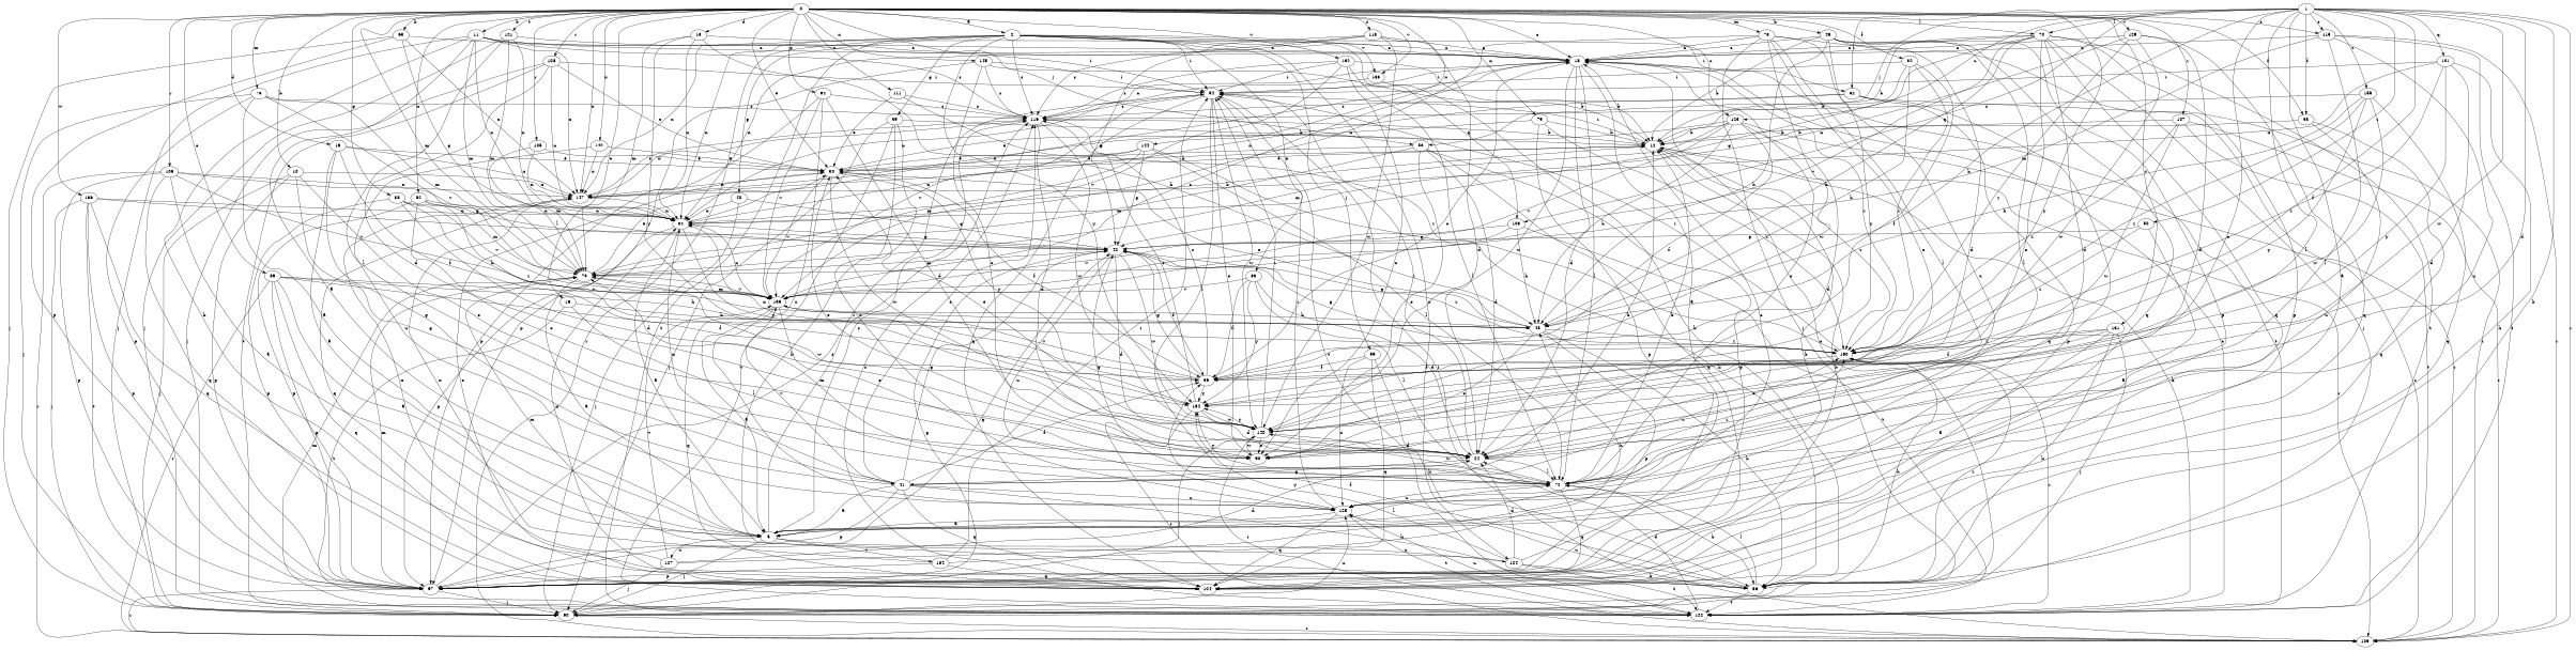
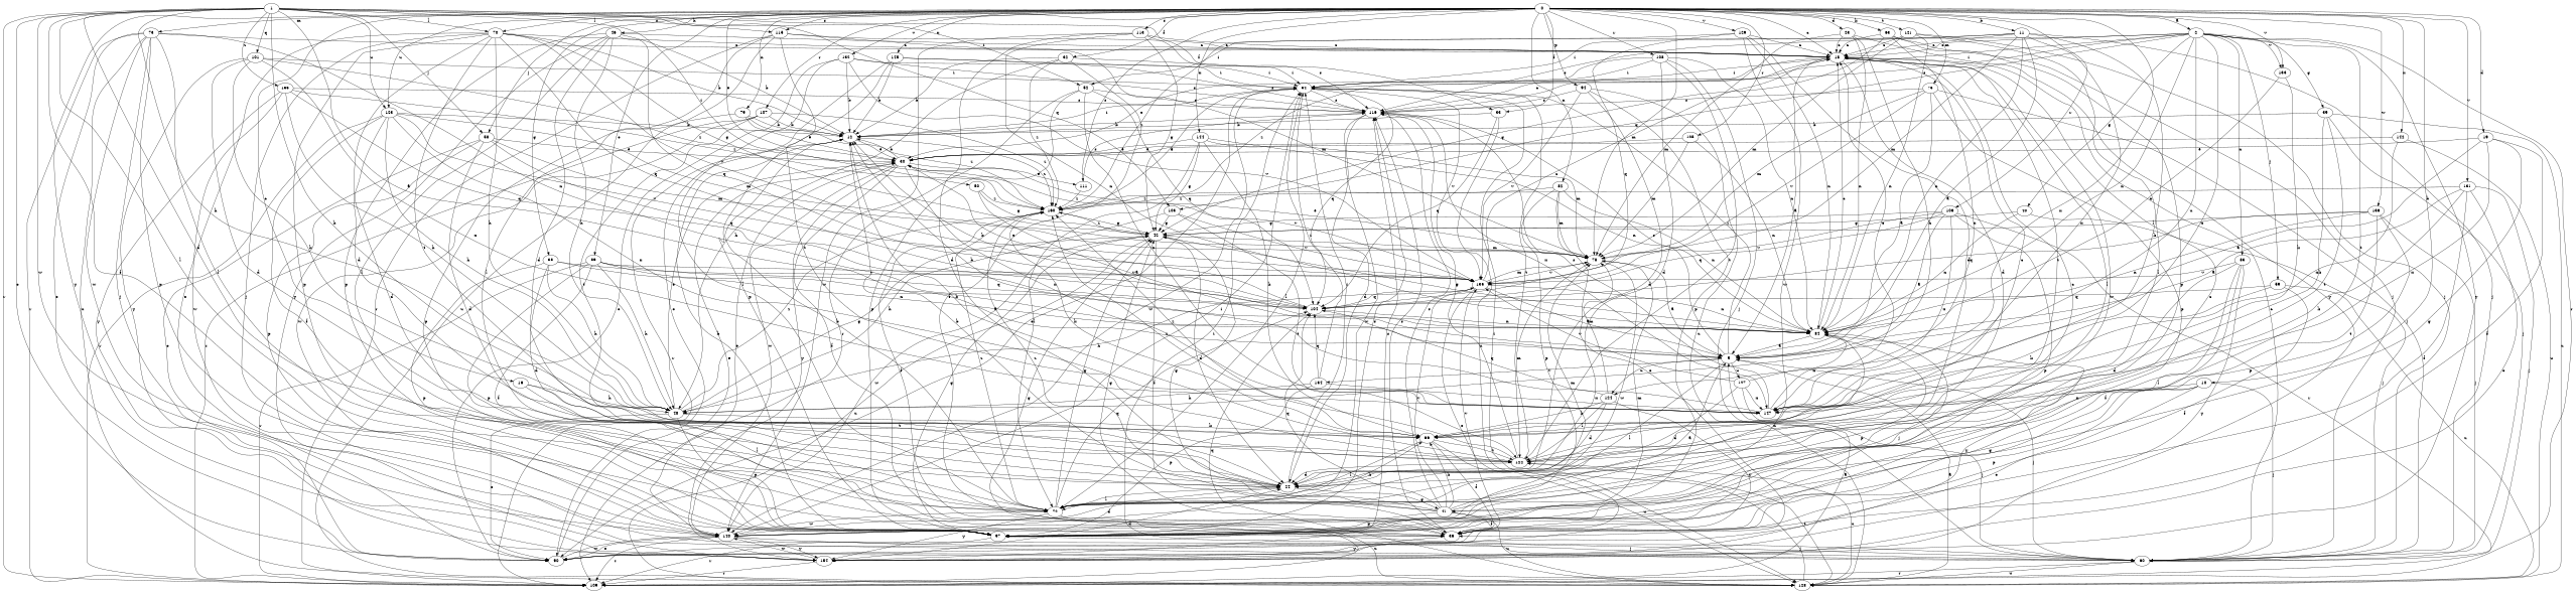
  strict digraph {
    0
    2
    10
    11
    16
    18
    19
-   23 [label=13]
+   23
    30
    32
    33
    38
    46
    58
    63
    70
    73
    75
    78
    79
    82
    89
    94
    105
    106
    107
    108
    111
    113
    115
    121
    123
    129
    131
    132
    133
    136
    142
    144
    145
    147
    154
    52
    103
    109
    39
    40
    54
    59
    83
    84
    116
    122
    124
    90
    60
    41
    97
    5
    66
    48
    72
    24
    140
    160
    36
    12
    135
    104
    128
    42
    1
    50
    101
    155
    127
    134
    0 -> 2 [label=a]
    0 -> 10 [label=b]
    0 -> 11 [label=b]
    0 -> 16 [label=c]
    0 -> 18 [label=c]
    0 -> 19 [label=d]
    0 -> 23 [label=d]
    0 -> 30 [label=e]
    0 -> 32 [label=f]
    0 -> 33 [label=f]
    0 -> 38 [label=g]
    0 -> 46 [label=h]
    0 -> 58 [label=j]
    0 -> 63 [label=k]
    0 -> 70 [label=l]
    0 -> 73 [label=m]
    0 -> 75 [label=m]
    0 -> 78 [label=m]
    0 -> 79 [label=n]
    0 -> 82 [label=n]
    0 -> 89 [label=o]
    0 -> 94 [label=p]
    0 -> 105 [label=r]
    0 -> 106 [label=r]
    0 -> 107 [label=r]
    0 -> 108 [label=r]
    0 -> 111 [label=s]
    0 -> 113 [label=s]
    0 -> 115 [label=s]
    0 -> 121 [label=t]
    0 -> 123 [label=u]
    0 -> 129 [label=v]
    0 -> 131 [label=v]
    0 -> 132 [label=v]
    0 -> 133 [label=v]
    0 -> 136 [label=w]
    0 -> 142 [label=x]
    0 -> 144 [label=x]
    0 -> 145 [label=x]
    0 -> 147 [label=x]
    0 -> 154 [label=y]
    2 -> 18 [label=c]
    2 -> 133 [label=v]
    2 -> 147 [label=x]
    2 -> 154 [label=y]
    2 -> 52 [label=i]
    2 -> 103 [label=q]
    2 -> 109 [label=r]
    2 -> 39 [label=g]
    2 -> 40 [label=g]
    2 -> 54 [label=i]
    2 -> 59 [label=j]
    2 -> 83 [label=n]
    2 -> 84 [label=n]
    2 -> 116 [label=s]
    2 -> 122 [label=t]
    2 -> 124 [label=u]
    10 -> 147 [label=x]
    10 -> 90 [label=o]
    10 -> 60 [label=j]
    10 -> 41 [label=g]
    10 -> 97 [label=p]
    11 -> 18 [label=c]
    11 -> 78 [label=m]
    11 -> 147 [label=x]
    11 -> 54 [label=i]
    11 -> 84 [label=n]
    11 -> 116 [label=s]
    11 -> 60 [label=j]
    11 -> 5 [label=a]
    11 -> 66 [label=k]
    16 -> 122 [label=t]
    16 -> 48 [label=h]
    16 -> 72 [label=l]
    18 -> 54 [label=i]
    18 -> 122 [label=t]
    18 -> 5 [label=a]
    18 -> 72 [label=l]
    18 -> 24 [label=d]
    18 -> 140 [label=w]
    18 -> 160 [label=z]
    19 -> 30 [label=e]
    19 -> 147 [label=x]
    19 -> 41 [label=g]
    19 -> 5 [label=a]
    19 -> 36 [label=f]
    23 -> 18 [label=c]
    23 -> 78 [label=m]
    23 -> 154 [label=y]
    23 -> 84 [label=n]
    23 -> 48 [label=h]
    30 -> 147 [label=x]
    30 -> 154 [label=y]
    30 -> 140 [label=w]
    30 -> 36 [label=f]
    30 -> 12 [label=b]
    30 -> 135 [label=v]
    32 -> 54 [label=i]
    32 -> 48 [label=h]
    32 -> 160 [label=z]
    32 -> 36 [label=f]
    32 -> 12 [label=b]
    33 -> 12 [label=b]
    33 -> 104 [label=q]
    33 -> 128 [label=u]
    38 -> 84 [label=n]
    38 -> 97 [label=p]
    38 -> 48 [label=h]
    38 -> 24 [label=d]
    38 -> 135 [label=v]
    46 -> 18 [label=c]
    46 -> 154 [label=y]
    46 -> 97 [label=p]
    46 -> 48 [label=h]
    46 -> 72 [label=l]
    46 -> 24 [label=d]
    46 -> 12 [label=b]
    46 -> 104 [label=q]
    58 -> 30 [label=e]
    58 -> 78 [label=m]
    58 -> 90 [label=o]
    58 -> 97 [label=p]
    58 -> 24 [label=d]
    58 -> 104 [label=q]
    63 -> 18 [label=c]
    63 -> 147 [label=x]
    63 -> 60 [label=j]
    63 -> 97 [label=p]
    63 -> 42 [label=g]
    70 -> 18 [label=c]
    70 -> 122 [label=t]
    70 -> 90 [label=o]
    70 -> 60 [label=j]
    70 -> 97 [label=p]
    70 -> 48 [label=h]
    70 -> 24 [label=d]
    70 -> 12 [label=b]
    70 -> 135 [label=v]
    70 -> 104 [label=q]
    70 -> 42 [label=g]
    73 -> 18 [label=c]
    73 -> 109 [label=r]
    73 -> 84 [label=n]
    73 -> 90 [label=o]
    73 -> 60 [label=j]
+   73 -> 97 [label=p]
    73 -> 72 [label=l]
    73 -> 140 [label=w]
    73 -> 128 [label=u]
    75 -> 78 [label=m]
    75 -> 116 [label=s]
    75 -> 60 [label=j]
    75 -> 97 [label=p]
    75 -> 5 [label=a]
    75 -> 135 [label=v]
    78 -> 30 [label=e]
    78 -> 5 [label=a]
    78 -> 140 [label=w]
    78 -> 135 [label=v]
    79 -> 30 [label=e]
    79 -> 97 [label=p]
    79 -> 160 [label=z]
    79 -> 12 [label=b]
    82 -> 78 [label=m]
    82 -> 84 [label=n]
    82 -> 90 [label=o]
    82 -> 97 [label=p]
    82 -> 160 [label=z]
    89 -> 109 [label=r]
    89 -> 97 [label=p]
    89 -> 5 [label=a]
    89 -> 48 [label=h]
    89 -> 36 [label=f]
    89 -> 135 [label=v]
    89 -> 104 [label=q]
    94 -> 116 [label=s]
    94 -> 97 [label=p]
    94 -> 24 [label=d]
    94 -> 135 [label=v]
    94 -> 128 [label=u]
    105 -> 30 [label=e]
    105 -> 78 [label=m]
    105 -> 84 [label=n]
    106 -> 147 [label=x]
    106 -> 109 [label=r]
    106 -> 97 [label=p]
    106 -> 5 [label=a]
    106 -> 135 [label=v]
    106 -> 104 [label=q]
    106 -> 42 [label=g]
    107 -> 109 [label=r]
    107 -> 122 [label=t]
    107 -> 140 [label=w]
    107 -> 160 [label=z]
    107 -> 12 [label=b]
    108 -> 30 [label=e]
    108 -> 54 [label=i]
    108 -> 84 [label=n]
    108 -> 122 [label=t]
    108 -> 60 [label=j]
    108 -> 24 [label=d]
-   111 -> 30 [label=e]
+   30 -> 111 [label=e]
    111 -> 116 [label=s]
    111 -> 160 [label=z]
    113 -> 18 [label=c]
    113 -> 84 [label=n]
    113 -> 116 [label=s]
    113 -> 24 [label=d]
    113 -> 140 [label=w]
    113 -> 42 [label=g]
    115 -> 18 [label=c]
    115 -> 78 [label=m]
    115 -> 109 [label=r]
    115 -> 122 [label=t]
    115 -> 72 [label=l]
    115 -> 128 [label=u]
    121 -> 18 [label=c]
    121 -> 78 [label=m]
    121 -> 84 [label=n]
    121 -> 60 [label=j]
    121 -> 72 [label=l]
    123 -> 78 [label=m]
    123 -> 147 [label=x]
    123 -> 109 [label=r]
    123 -> 48 [label=h]
    123 -> 24 [label=d]
    123 -> 36 [label=f]
    123 -> 12 [label=b]
    123 -> 135 [label=v]
    129 -> 18 [label=c]
    129 -> 84 [label=n]
    129 -> 24 [label=d]
    129 -> 140 [label=w]
    129 -> 160 [label=z]
    129 -> 104 [label=q]
    131 -> 90 [label=o]
    131 -> 60 [label=j]
    131 -> 5 [label=a]
    131 -> 66 [label=k]
    131 -> 160 [label=z]
    131 -> 36 [label=f]
    132 -> 54 [label=i]
    132 -> 116 [label=s]
    132 -> 90 [label=o]
    132 -> 72 [label=l]
    132 -> 12 [label=b]
    132 -> 135 [label=v]
    133 -> 84 [label=n]
    133 -> 66 [label=k]
    136 -> 84 [label=n]
    136 -> 122 [label=t]
    136 -> 60 [label=j]
    136 -> 97 [label=p]
    136 -> 104 [label=q]
    136 -> 42 [label=l]
    142 -> 30 [label=e]
    142 -> 147 [label=x]
    142 -> 128 [label=u]
    144 -> 30 [label=e]
    144 -> 78 [label=m]
    144 -> 84 [label=n]
    144 -> 66 [label=k]
    144 -> 72 [label=l]
    144 -> 42 [label=g]
    145 -> 54 [label=i]
    145 -> 116 [label=s]
    145 -> 90 [label=o]
    145 -> 97 [label=p]
    145 -> 12 [label=b]
    147 -> 84 [label=n]
    147 -> 116 [label=s]
    147 -> 104 [label=q]
    154 -> 109 [label=r]
    154 -> 116 [label=s]
    154 -> 24 [label=d]
    154 -> 140 [label=w]
    52 -> 147 [label=x]
    52 -> 109 [label=r]
    52 -> 116 [label=s]
    52 -> 97 [label=p]
    52 -> 104 [label=q]
    103 -> 122 [label=t]
    103 -> 48 [label=h]
    103 -> 135 [label=v]
    103 -> 42 [label=g]
    109 -> 54 [label=i]
+   109 -> 5 [label=a]
    39 -> 122 [label=t]
    39 -> 60 [label=j]
    39 -> 66 [label=k]
    39 -> 12 [label=b]
    39 -> 128 [label=u]
    40 -> 84 [label=n]
    40 -> 60 [label=j]
    40 -> 42 [label=g]
    54 -> 116 [label=s]
    54 -> 122 [label=t]
    54 -> 90 [label=o]
    54 -> 72 [label=l]
    54 -> 140 [label=w]
    54 -> 135 [label=v]
    54 -> 104 [label=q]
    59 -> 66 [label=k]
    59 -> 36 [label=f]
    59 -> 104 [label=q]
    59 -> 128 [label=u]
    83 -> 154 [label=y]
    83 -> 72 [label=l]
    83 -> 24 [label=d]
    83 -> 36 [label=f]
    83 -> 135 [label=v]
    84 -> 18 [label=c]
    84 -> 154 [label=y]
    84 -> 97 [label=p]
    84 -> 5 [label=a]
    84 -> 12 [label=b]
    84 -> 42 [label=g]
    116 -> 18 [label=c]
    116 -> 147 [label=x]
    116 -> 24 [label=d]
    116 -> 140 [label=w]
    116 -> 12 [label=b]
    122 -> 18 [label=c]
    122 -> 78 [label=m]
    122 -> 116 [label=s]
    122 -> 24 [label=d]
    122 -> 160 [label=z]
    122 -> 12 [label=b]
    122 -> 128 [label=u]
    124 -> 78 [label=m]
    124 -> 154 [label=y]
-   124 -> 122 [label=t]
+   124 -> 122 [label=l]
    124 -> 66 [label=k]
    124 -> 24 [label=d]
    124 -> 12 [label=b]
    90 -> 30 [label=e]
    90 -> 140 [label=w]
    60 -> 18 [label=c]
    60 -> 109 [label=r]
    60 -> 128 [label=u]
    60 -> 42 [label=g]
    41 -> 84 [label=n]
    41 -> 116 [label=s]
    41 -> 97 [label=p]
    41 -> 5 [label=a]
    41 -> 66 [label=k]
    41 -> 160 [label=z]
    41 -> 36 [label=f]
    41 -> 12 [label=b]
    41 -> 135 [label=v]
    41 -> 104 [label=q]
    41 -> 128 [label=u]
    41 -> 42 [label=g]
    97 -> 78 [label=m]
    97 -> 109 [label=r]
    97 -> 116 [label=s]
    97 -> 60 [label=j]
    97 -> 12 [label=b]
    97 -> 42 [label=g]
    5 -> 54 [label=i]
    5 -> 116 [label=s]
    5 -> 124 [label=u]
    5 -> 60 [label=j]
    5 -> 72 [label=l]
    5 -> 127 [label=u]
    5 -> 134 [label=v]
    66 -> 122 [label=t]
    66 -> 72 [label=l]
    66 -> 160 [label=z]
    66 -> 36 [label=f]
    66 -> 128 [label=u]
    48 -> 30 [label=e]
    48 -> 90 [label=o]
    48 -> 97 [label=p]
    48 -> 66 [label=k]
    48 -> 160 [label=z]
    48 -> 42 [label=g]
    72 -> 18 [label=c]
    72 -> 78 [label=m]
    72 -> 154 [label=y]
    72 -> 66 [label=k]
    72 -> 140 [label=w]
    72 -> 160 [label=z]
    72 -> 12 [label=b]
    72 -> 104 [label=q]
    72 -> 128 [label=u]
    72 -> 42 [label=g]
    24 -> 54 [label=i]
    24 -> 41 [label=g]
    24 -> 72 [label=l]
    140 -> 30 [label=e]
    140 -> 154 [label=y]
    140 -> 109 [label=r]
    140 -> 54 [label=i]
    140 -> 90 [label=o]
    140 -> 60 [label=j]
    140 -> 24 [label=d]
    160 -> 54 [label=i]
    160 -> 66 [label=k]
    160 -> 36 [label=f]
    160 -> 42 [label=g]
    36 -> 18 [label=c]
    36 -> 154 [label=y]
-   36 -> 84 [label=n]
+   36 -> 84 [label=j]
    36 -> 116 [label=s]
    36 -> 135 [label=v]
    36 -> 42 [label=g]
    12 -> 30 [label=e]
    12 -> 109 [label=r]
    12 -> 54 [label=i]
    12 -> 160 [label=z]
    135 -> 18 [label=c]
    135 -> 78 [label=m]
    135 -> 84 [label=n]
    135 -> 90 [label=o]
    135 -> 5 [label=a]
    135 -> 48 [label=h]
    135 -> 104 [label=q]
    104 -> 30 [label=e]
    104 -> 84 [label=n]
    128 -> 54 [label=i]
    128 -> 122 [label=t]
    128 -> 5 [label=a]
    128 -> 104 [label=q]
    42 -> 78 [label=m]
    42 -> 24 [label=d]
    42 -> 140 [label=w]
    42 -> 160 [label=z]
    42 -> 36 [label=f]
    42 -> 128 [label=u]
    1 -> 33 [label=f]
    1 -> 58 [label=j]
    1 -> 70 [label=l]
    1 -> 115 [label=s]
    1 -> 123 [label=u]
    1 -> 52 [label=i]
    1 -> 103 [label=q]
    1 -> 109 [label=r]
    1 -> 90 [label=o]
    1 -> 5 [label=a]
    1 -> 66 [label=k]
    1 -> 48 [label=h]
    1 -> 72 [label=l]
    1 -> 24 [label=d]
    1 -> 140 [label=w]
    1 -> 36 [label=f]
    1 -> 50 [label=i]
    1 -> 101 [label=q]
    1 -> 155 [label=z]
    50 -> 5 [label=a]
    50 -> 160 [label=z]
    50 -> 42 [label=g]
    101 -> 147 [label=x]
    101 -> 154 [label=y]
    101 -> 54 [label=i]
    101 -> 66 [label=k]
    101 -> 24 [label=d]
    101 -> 160 [label=z]
    155 -> 154 [label=y]
    155 -> 116 [label=s]
    155 -> 48 [label=h]
    155 -> 140 [label=w]
    155 -> 160 [label=z]
    155 -> 104 [label=q]
    127 -> 18 [label=c]
    127 -> 147 [label=x]
    127 -> 60 [label=j]
    127 -> 24 [label=d]
    127 -> 135 [label=v]
    134 -> 147 [label=x]
    134 -> 54 [label=i]
    134 -> 97 [label=p]
    134 -> 48 [label=h]
    134 -> 104 [label=q]
  }
